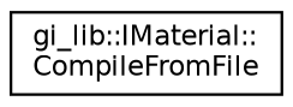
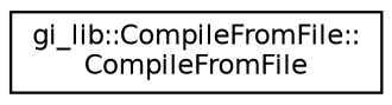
  digraph {
    rankdir=LR
-   n1 [color=black fillcolor=white fontname=Helvetica fontsize=10 height=0.2 label="gi_lib::IMaterial::\lCompileFromFile" shape=record style=filled width=0.4]
+   n1 [color=black fillcolor=white fontname=Helvetica fontsize=10 height=0.2 label="gi_lib::CompileFromFile::\lCompileFromFile" shape=record style=filled width=0.4]
  }
